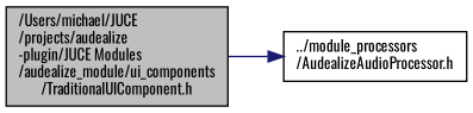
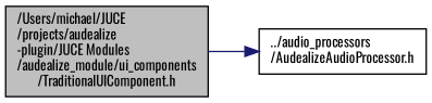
  digraph {
    rankdir=LR
    fontname=Oswald
    node [color=black fontname=Oswald fontsize=10 shape=record style=filled]
    n1 [fillcolor=grey75 fontcolor=black height=0.2 label="/Users/michael/JUCE\l/projects/audealize\l-plugin/JUCE Modules\l/audealize_module/ui_components\l/TraditionalUIComponent.h" width=0.4]
-   n2 [fillcolor=white height=0.2 label="../module_processors\l/AudealizeAudioProcessor.h" width=0.4]
+   n2 [fillcolor=white height=0.2 label="../audio_processors\l/AudealizeAudioProcessor.h" width=0.4]
    n1 -> n2 [color=midnightblue fontname=Oswald fontsize=10 labelfontname=Helvetica labelfontsize=10 style=solid]
  }
